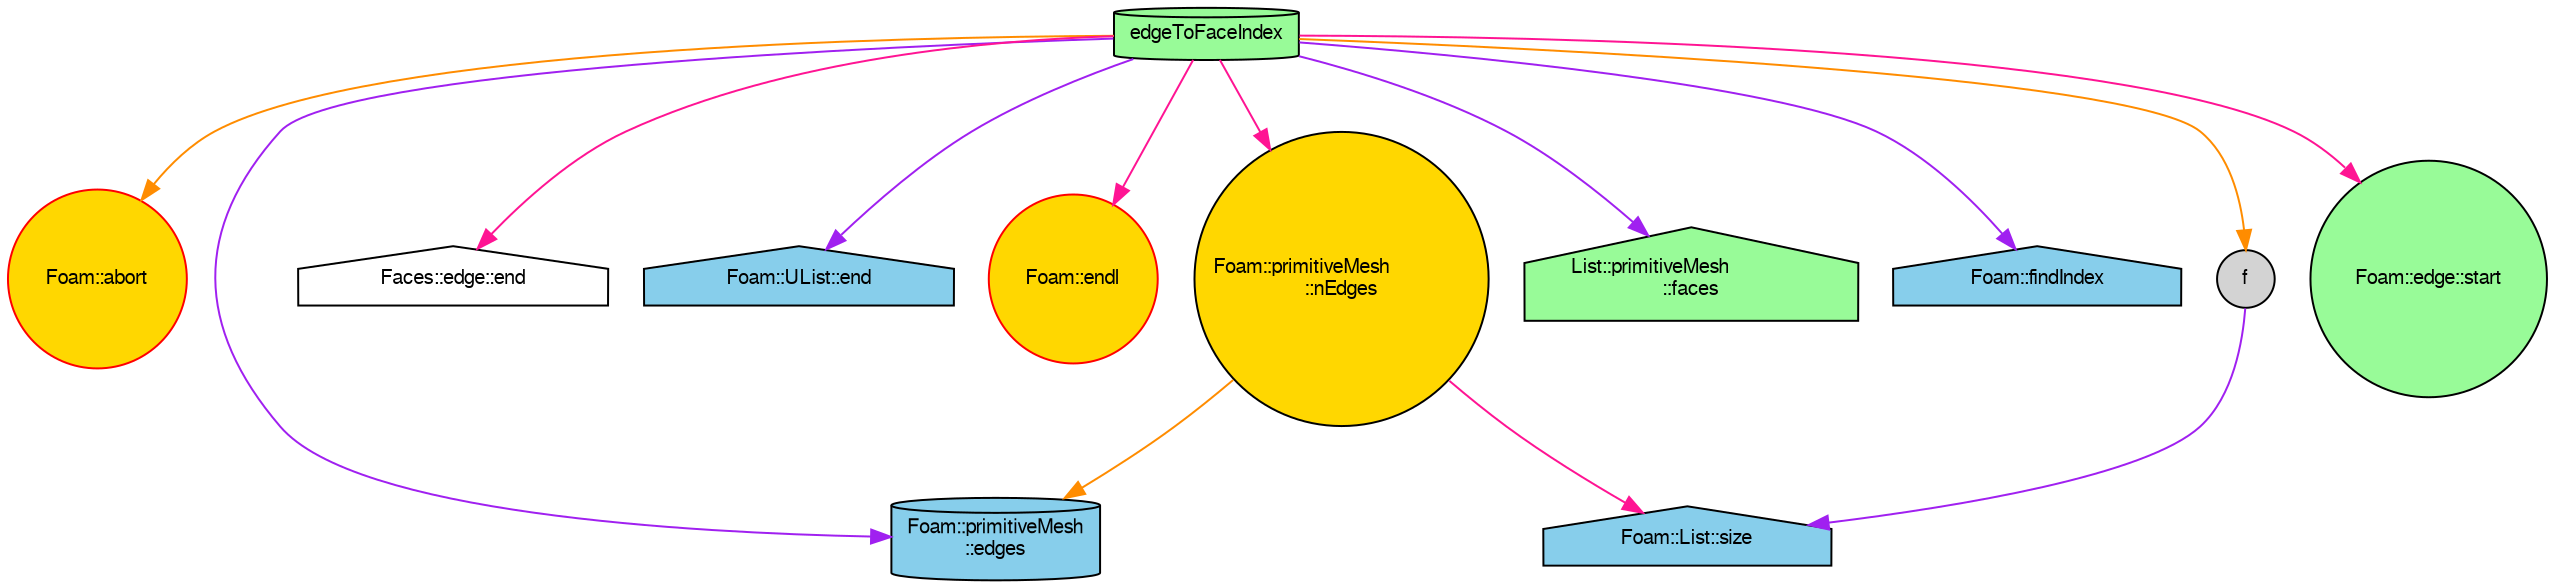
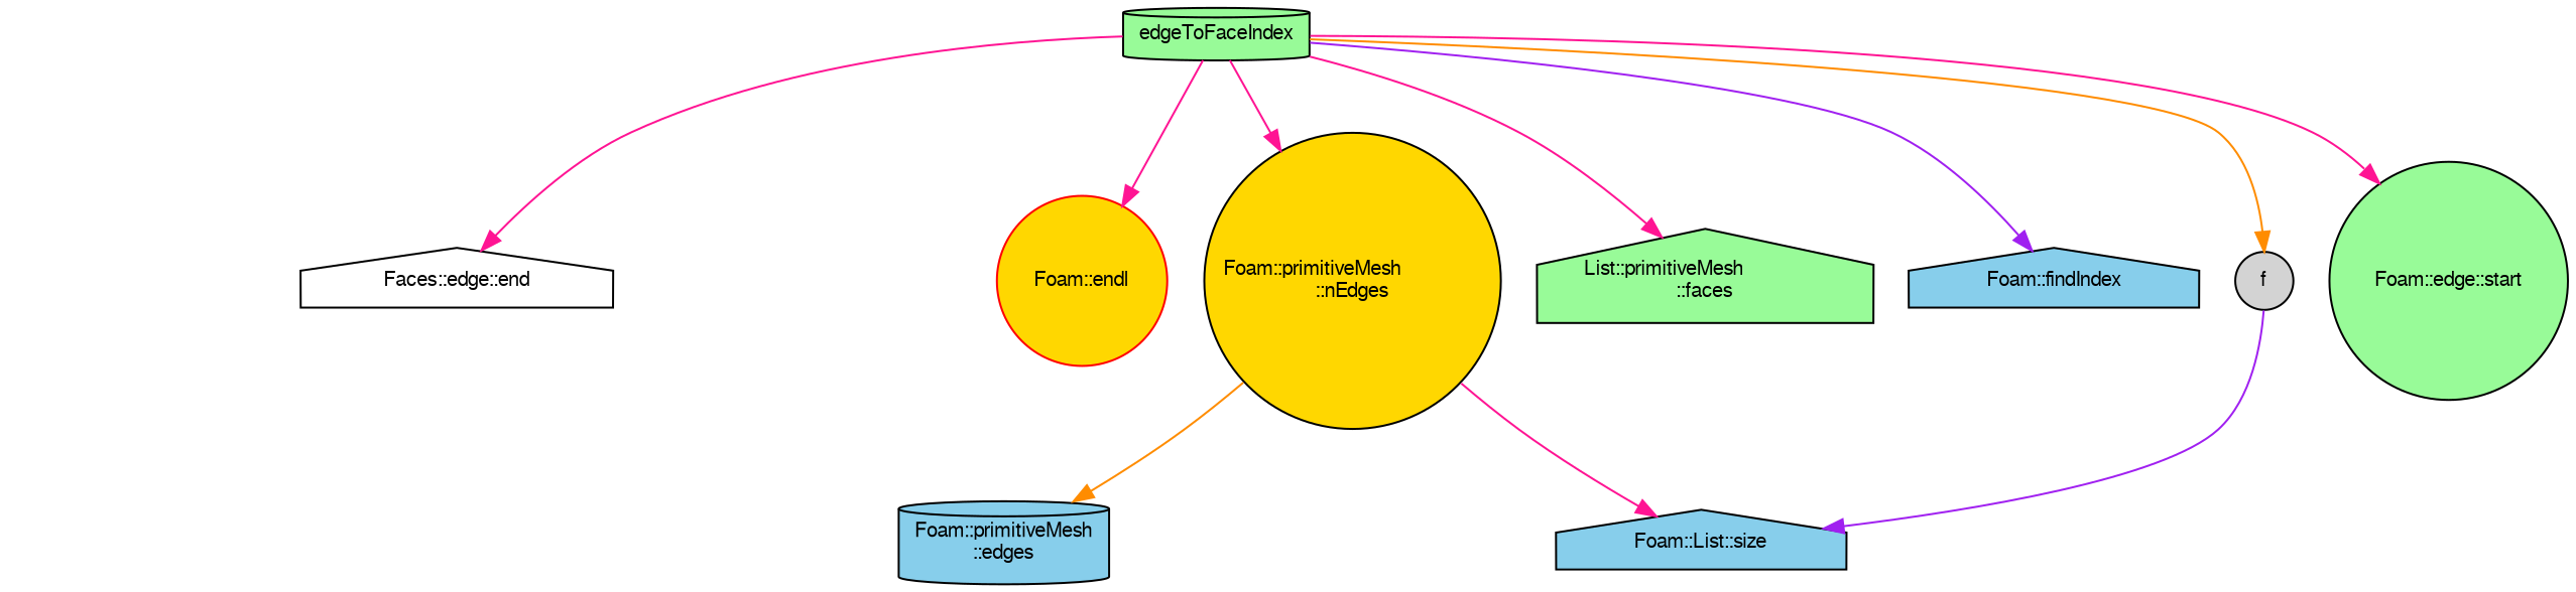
  digraph {
    rankdir=TB
    node [color=black fillcolor=skyblue fontname=FreeSans fontsize=10 shape=circle style=filled]
    edge [color=purple fontname=FreeSans fontsize=10 labelfontname=FreeSans labelfontsize=10 style=solid]
    n1 [fillcolor=palegreen fontcolor=black height=0.2 label=edgeToFaceIndex shape=cylinder width=0.4]
-   n2 [color=red fillcolor=gold height=0.2 label="Foam::abort" width=0.4]
    n3 [height=0.2 label="Foam::primitiveMesh\l::edges" shape=cylinder width=0.4]
    n4 [fillcolor=white height=0.2 label="Faces::edge::end" shape=house width=0.4]
-   n5 [height=0.2 label="Foam::UList::end" shape=house width=0.4]
    n6 [color=red fillcolor=gold height=0.2 label="Foam::endl" width=0.4]
    n7 [fillcolor=lightgrey height=0.2 label=f width=0.4]
    n8 [fillcolor=palegreen height=0.2 label="List::primitiveMesh\l::faces" shape=house width=0.4]
    n9 [height=0.2 label="Foam::findIndex" shape=house width=0.4]
    n10 [fillcolor=gold height=0.2 label="Foam::primitiveMesh\l::nEdges" width=0.4]
    n11 [fillcolor=palegreen height=0.2 label="Foam::edge::start" width=0.4]
    n12 [height=0.2 label="Foam::List::size" shape=house width=0.4]
-   n1 -> n2 [color=darkorange]
-   n1 -> n3
    n1 -> n4 [color=deeppink]
-   n1 -> n5
    n1 -> n6 [color=deeppink]
    n1 -> n7 [color=darkorange]
-   n1 -> n8
+   n1 -> n8 [color=deeppink]
    n1 -> n9
    n1 -> n10 [color=deeppink]
    n1 -> n11 [color=deeppink]
    n7 -> n12
    n10 -> n3 [color=darkorange]
    n10 -> n12 [color=deeppink]
  }
